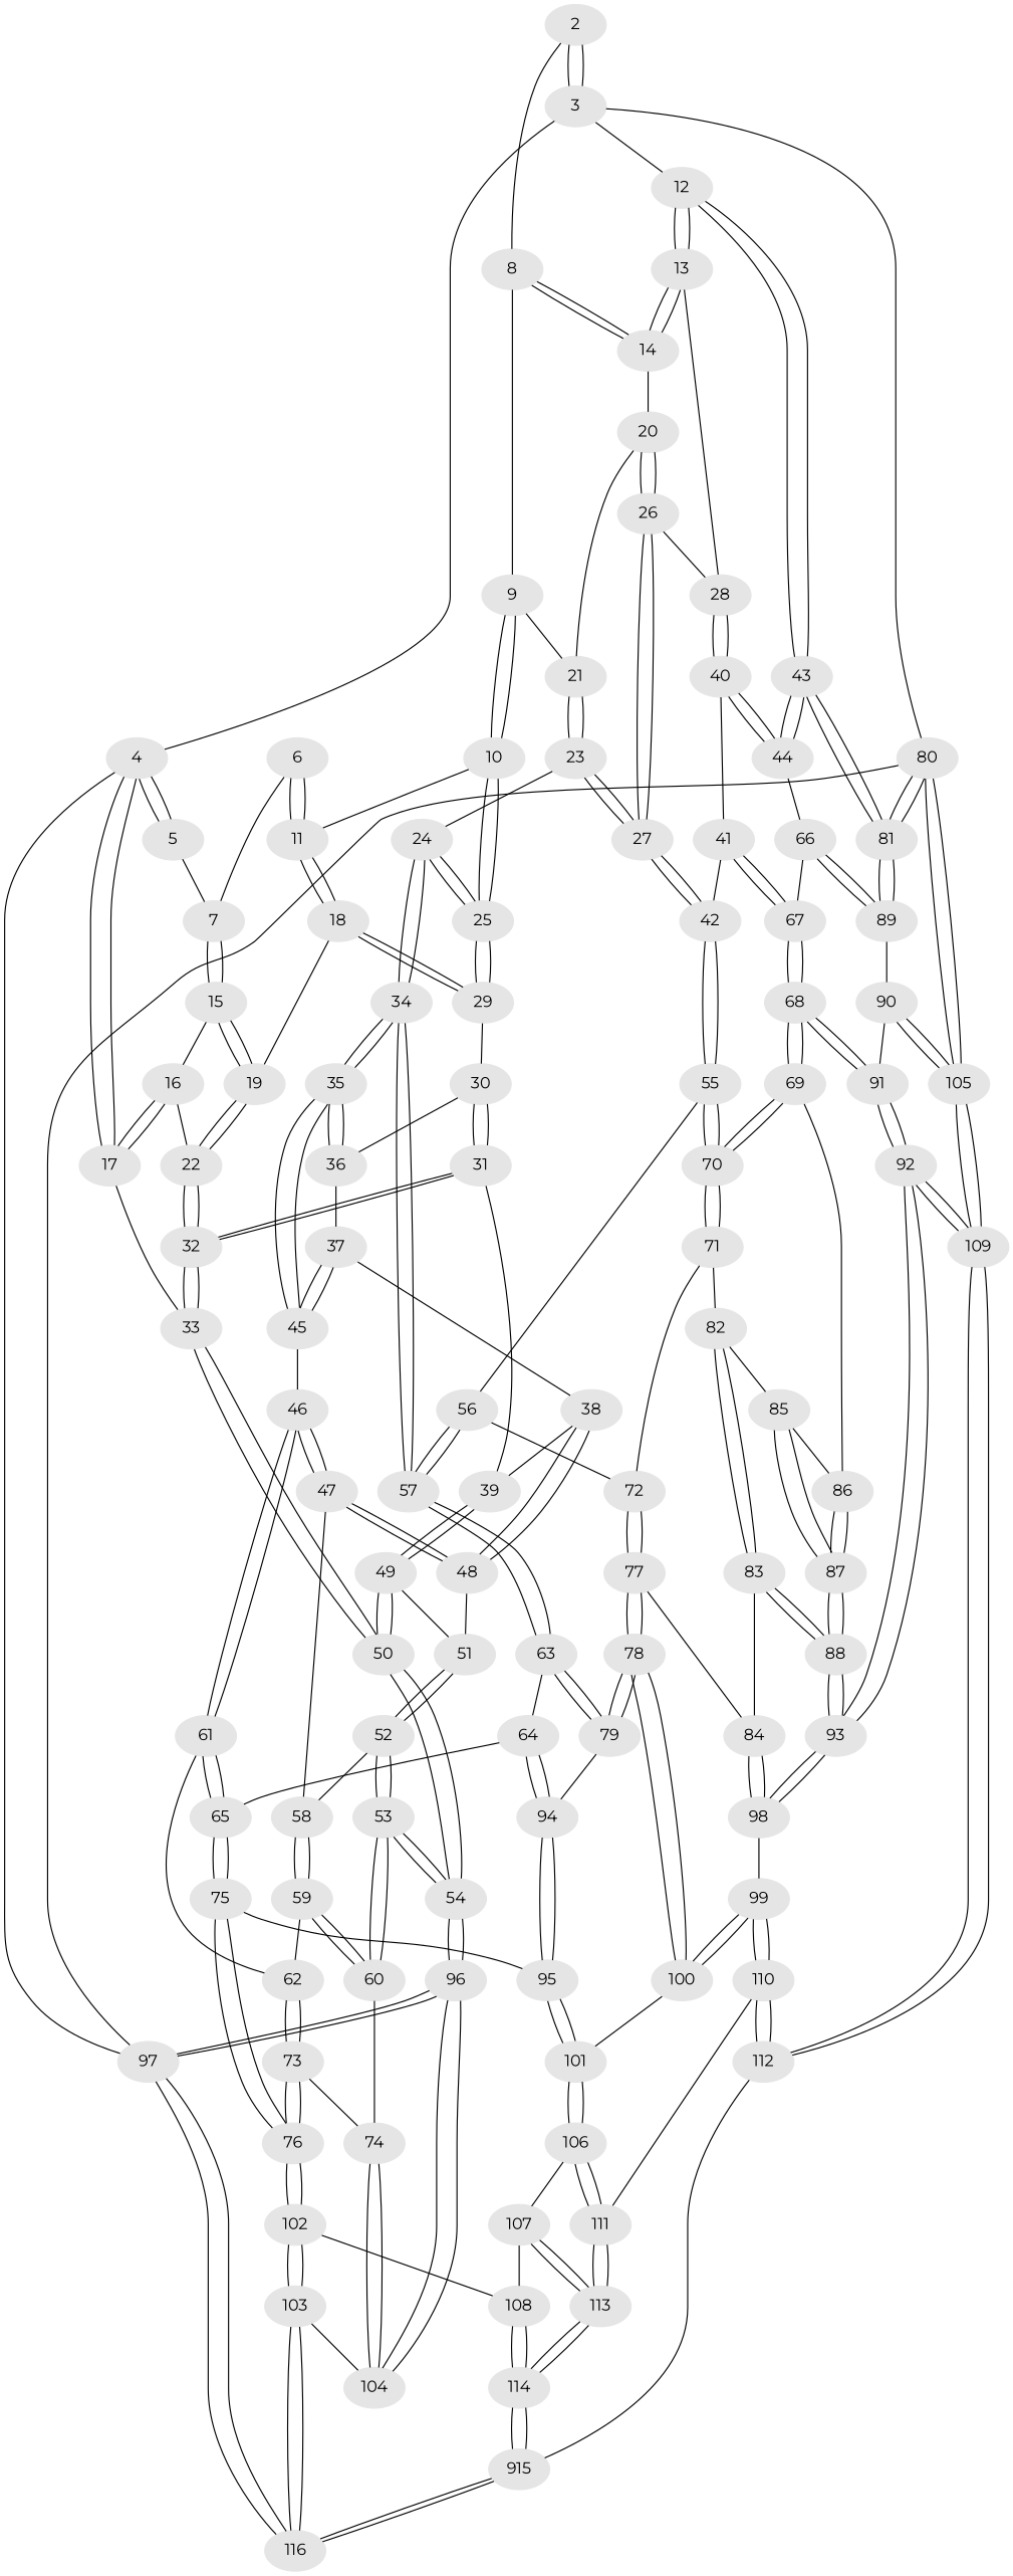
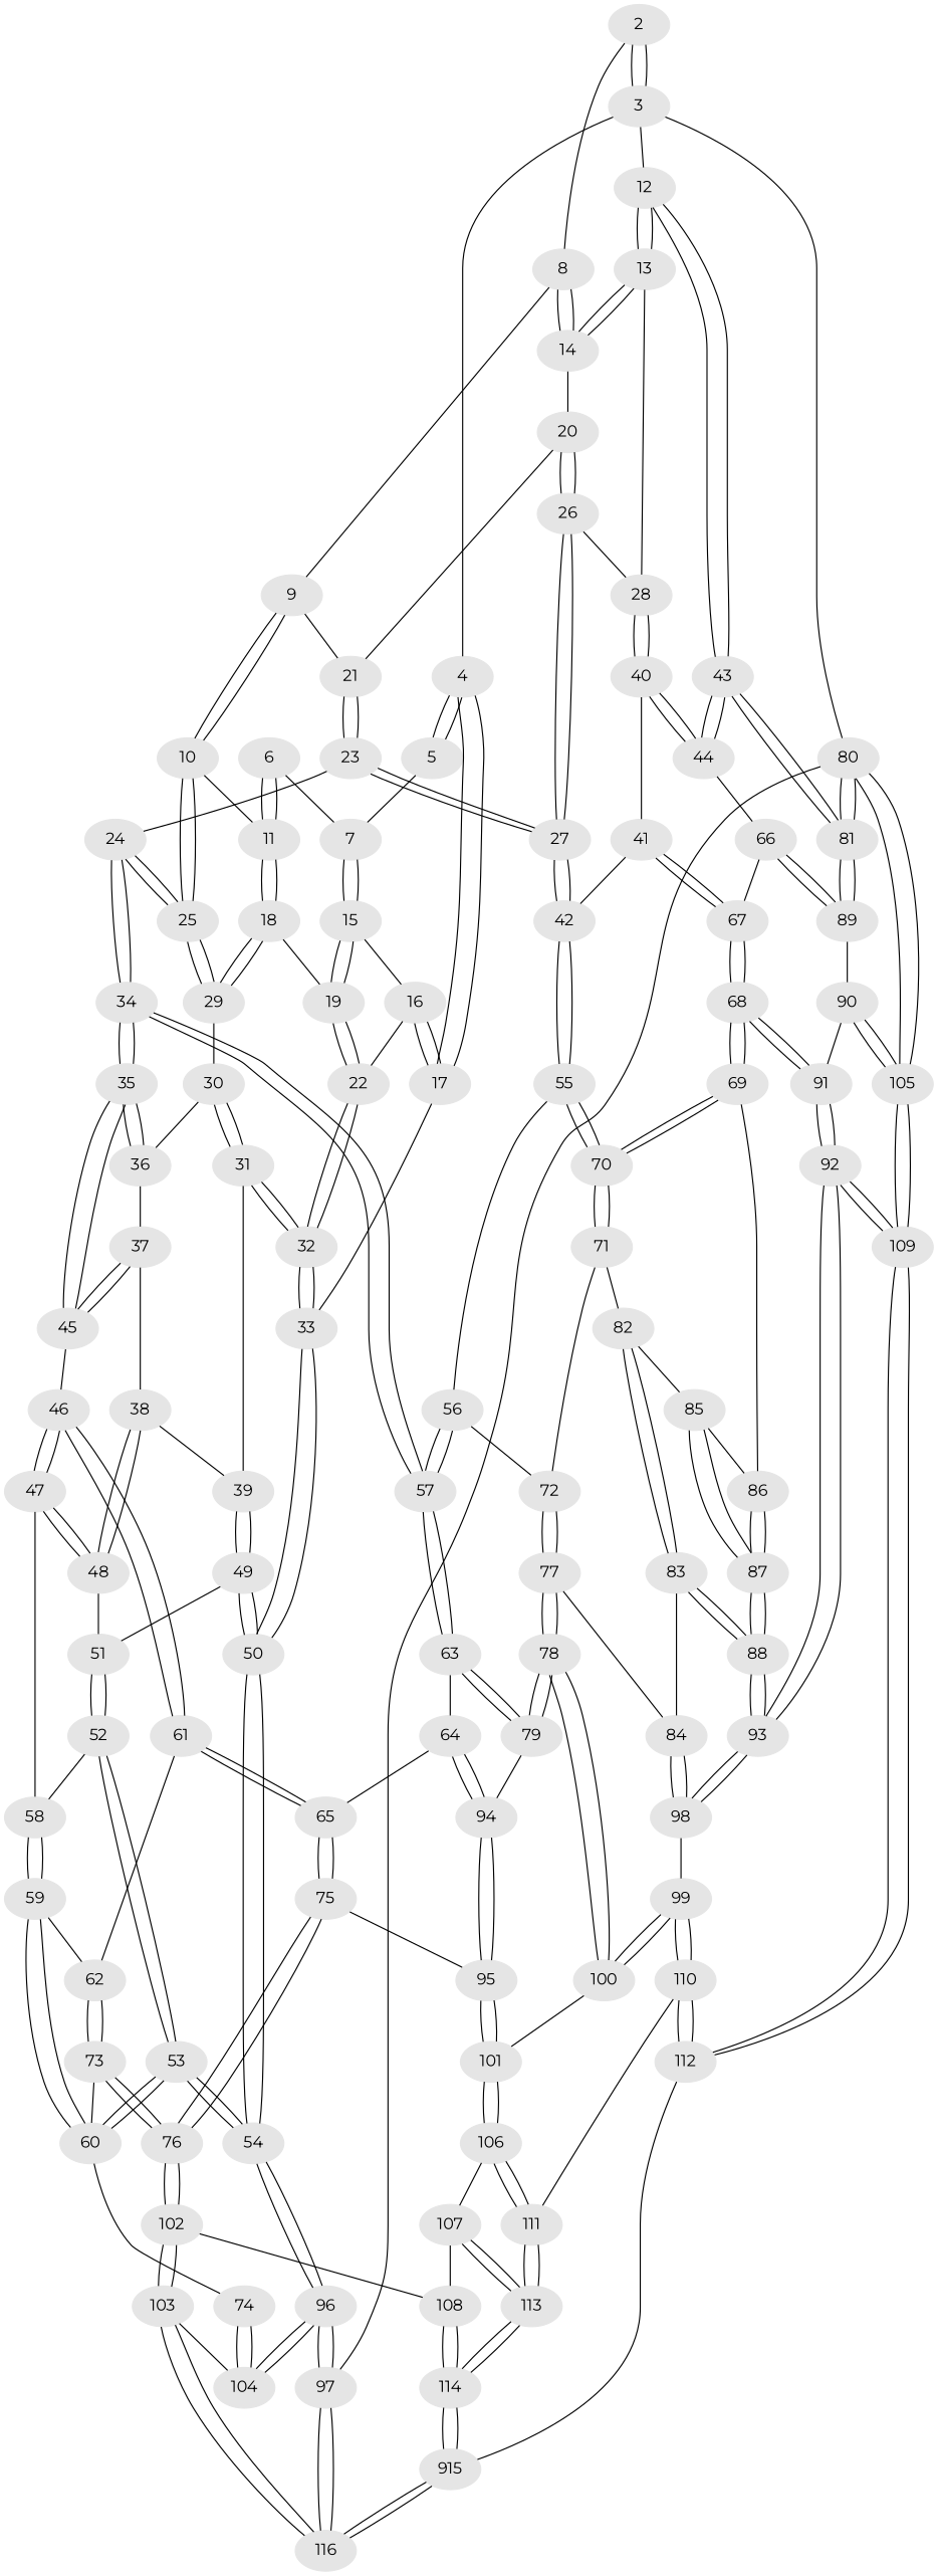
  graph {
    fontname=Montserrat
    node [color=gray90 fontname=Montserrat style=filled]
    edge [fontname=Montserrat]
    2
    3
    8
    6
    7
    11
    4
    12
    80
    9
    14
    5
    17
    97
    13
    43
    81
    105
    33
    116
    15
    18
    16
    19
    10
    21
    20
    25
    23
    29
    28
    44
    40
    26
    22
    32
    50
    30
    27
    24
    34
    42
    35
    57
    55
    41
    31
    36
    39
    37
    49
    54
    45
    63
    46
    38
    48
    51
    67
    66
    68
    56
    70
    89
    47
    61
    58
    62
    65
    59
    52
    96
    53
    60
    74
    104
    72
    71
    77
    64
    79
    73
    75
    76
    94
    95
    90
    69
    91
    86
    92
    87
    82
    83
    85
    78
    84
    102
    101
    103
    108
    100
    98
    109
    88
    93
    99
    112
    106
    110
    111
    107
    114
    113
    n115 [label=915]
    2 -- 3
    2 -- 3
    2 -- 8
    3 -- 4
    3 -- 12
    3 -- 80
    8 -- 9
    8 -- 14
    8 -- 14
    6 -- 7
    6 -- 11
    6 -- 11
    7 -- 15
    7 -- 15
    11 -- 18
    11 -- 18
    4 -- 5
    4 -- 5
    4 -- 17
    4 -- 17
-   4 -- 97
    12 -- 13
    12 -- 13
    12 -- 43
    12 -- 43
    80 -- 97
    80 -- 81
    80 -- 81
    80 -- 105
    80 -- 105
    9 -- 10
    9 -- 10
    9 -- 21
    14 -- 20
    5 -- 7
    17 -- 33
    97 -- 116
    97 -- 116
    13 -- 14
    13 -- 14
    13 -- 28
    43 -- 81
    43 -- 81
    43 -- 44
    43 -- 44
    81 -- 89
    81 -- 89
    105 -- 109
    105 -- 109
    33 -- 50
    33 -- 50
    15 -- 16
    15 -- 19
    15 -- 19
    18 -- 19
    18 -- 29
    18 -- 29
    16 -- 17
    16 -- 17
    16 -- 22
    19 -- 22
    19 -- 22
    10 -- 11
    10 -- 25
    10 -- 25
    21 -- 23
    21 -- 23
    20 -- 21
    20 -- 26
    20 -- 26
    25 -- 29
    25 -- 29
    23 -- 27
    23 -- 27
    23 -- 24
    29 -- 30
    28 -- 40
    28 -- 40
    44 -- 66
    40 -- 44
    40 -- 44
    40 -- 41
    26 -- 28
    26 -- 27
    26 -- 27
    22 -- 32
    22 -- 32
    32 -- 33
    32 -- 33
    50 -- 54
    50 -- 54
    30 -- 31
    30 -- 31
    30 -- 36
    27 -- 42
    27 -- 42
    24 -- 25
    24 -- 25
    24 -- 34
    24 -- 34
    34 -- 35
    34 -- 35
    34 -- 57
    34 -- 57
    42 -- 55
    42 -- 55
    35 -- 36
    35 -- 36
    35 -- 45
    35 -- 45
    57 -- 63
    57 -- 63
    55 -- 56
    55 -- 70
    55 -- 70
    41 -- 42
    41 -- 67
    41 -- 67
    31 -- 32
    31 -- 32
    31 -- 39
    36 -- 37
    39 -- 49
    39 -- 49
    37 -- 45
    37 -- 45
    37 -- 38
    49 -- 50
    49 -- 50
    49 -- 51
    54 -- 96
    54 -- 96
    45 -- 46
    63 -- 64
    63 -- 79
    63 -- 79
    46 -- 47
    46 -- 47
    46 -- 61
    46 -- 61
    38 -- 39
    38 -- 48
    38 -- 48
    48 -- 51
    51 -- 52
    51 -- 52
    67 -- 68
    67 -- 68
    66 -- 67
    66 -- 89
    66 -- 89
    68 -- 69
    68 -- 69
    68 -- 91
    68 -- 91
    56 -- 57
    56 -- 57
    56 -- 72
    70 -- 71
    70 -- 71
    89 -- 90
    47 -- 48
    47 -- 48
    47 -- 58
    61 -- 62
    61 -- 65
    61 -- 65
    58 -- 59
    58 -- 59
    62 -- 73
    62 -- 73
    65 -- 75
    65 -- 75
    59 -- 62
    59 -- 60
    59 -- 60
    52 -- 58
    52 -- 53
    52 -- 53
    96 -- 97
    96 -- 97
    96 -- 104
    96 -- 104
    53 -- 54
    53 -- 54
    53 -- 60
    53 -- 60
    60 -- 74
    74 -- 104
    74 -- 104
    72 -- 77
    72 -- 77
    71 -- 72
    71 -- 82
    77 -- 78
    77 -- 78
    77 -- 84
    64 -- 65
    64 -- 94
    64 -- 94
    79 -- 94
-   73 -- 74
+   73 -- 60
    73 -- 76
    73 -- 76
    75 -- 76
    75 -- 76
    75 -- 95
    76 -- 102
    76 -- 102
    94 -- 95
    94 -- 95
    95 -- 101
    95 -- 101
    90 -- 105
    90 -- 105
    90 -- 91
    69 -- 70
    69 -- 70
    69 -- 86
    91 -- 92
    91 -- 92
    86 -- 87
    86 -- 87
    92 -- 109
    92 -- 109
    92 -- 93
    92 -- 93
    87 -- 88
    87 -- 88
    82 -- 83
    82 -- 83
    82 -- 85
    83 -- 84
    83 -- 88
    83 -- 88
    85 -- 86
    85 -- 87
    85 -- 87
    78 -- 79
    78 -- 79
    78 -- 100
    78 -- 100
    84 -- 98
    84 -- 98
    102 -- 103
    102 -- 103
    102 -- 108
    101 -- 106
    101 -- 106
    103 -- 116
    103 -- 116
    103 -- 104
    108 -- 114
    108 -- 114
    100 -- 101
    98 -- 99
    109 -- 112
    109 -- 112
    88 -- 93
    88 -- 93
    93 -- 98
    93 -- 98
    99 -- 100
    99 -- 100
    99 -- 110
    99 -- 110
    112 -- n115
    106 -- 111
    106 -- 111
    106 -- 107
    110 -- 112
    110 -- 112
    110 -- 111
    111 -- 113
    111 -- 113
    107 -- 108
    107 -- 113
    107 -- 113
    114 -- n115
    114 -- n115
    113 -- 114
    113 -- 114
    n115 -- 116
    n115 -- 116
  }
